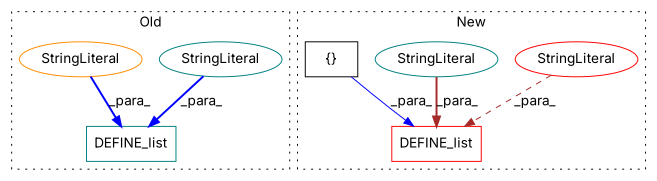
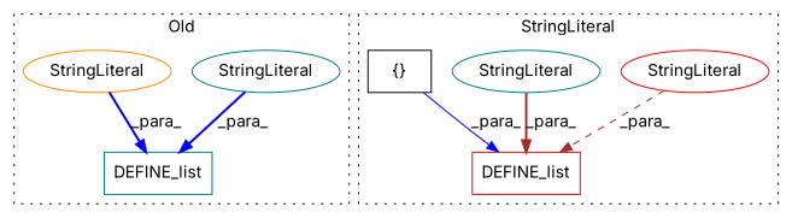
  digraph {
    fontname=Inter
    node [a=45 l="12,1" s=769 shape=ellipse color=teal fontname=Inter]
    edge [color=blue style=bold fontname=Inter]
    n1 [a=32 label=DEFINE_list s="757,823" shape=box]
    n2 [l=19 label=StringLiteral]
    n3 [l=29 label=StringLiteral s=794 color=darkorange]
    n4 [a=32 label=DEFINE_list s="757,867" shape=box color=red]
    n5 [l=56 label=StringLiteral s=811 color=red]
    n6 [l=19 label=StringLiteral]
    n7 [a=4 l="1,1" label="{}" s="801,809" shape=box color=black]
    subgraph cluster_1 {
      label=Old
      style=dotted
      n1
      n2
      n3
    }
    subgraph cluster_2 {
-     label=New
+     label=StringLiteral
      style=dotted
      n4
      n5
      n6
      n7
    }
    n2 -> n1 [label=_para_]
    n3 -> n1 [label=_para_]
    n5 -> n4 [label=_para_ color=brown style=dashed]
    n6 -> n4 [label=_para_ color=brown]
    n7 -> n4 [label=_para_ style=solid]
  }
